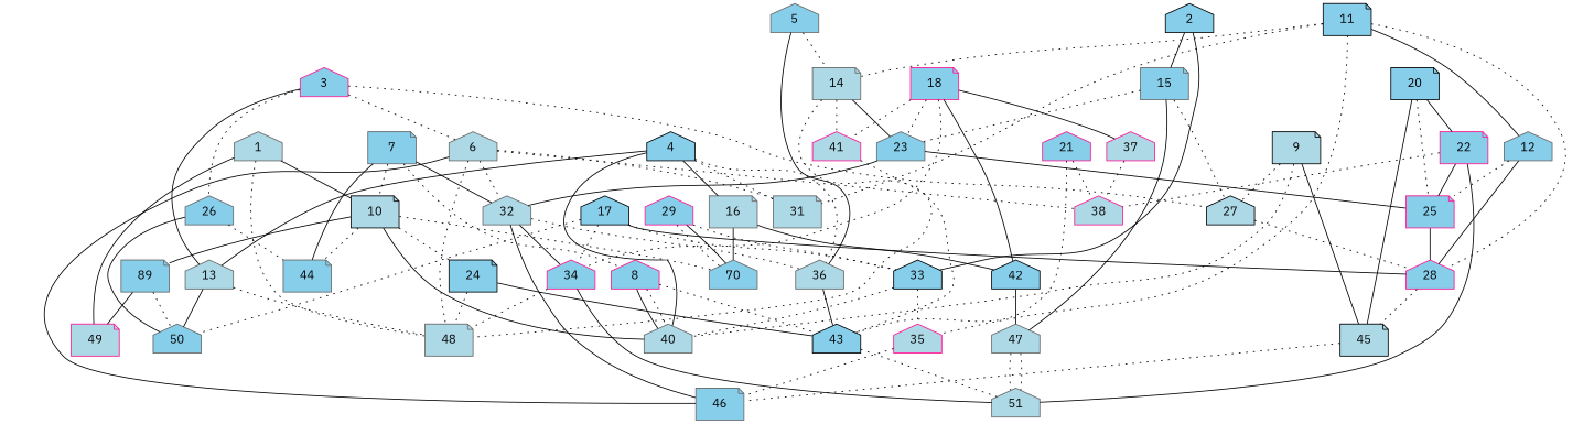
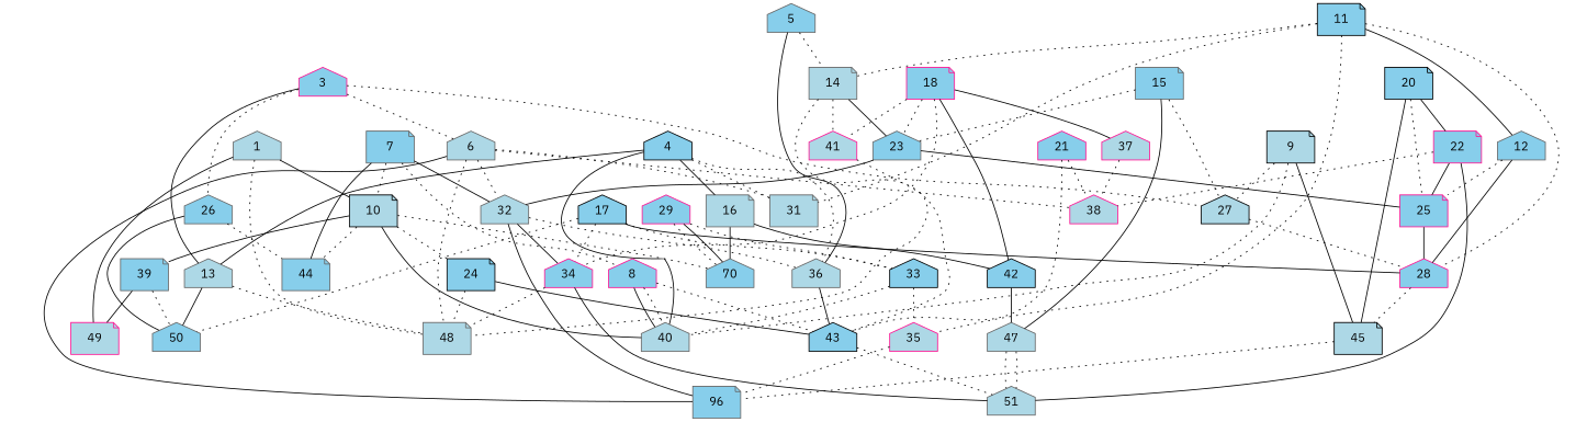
  graph {
    fontname="IBM Plex Sans"
    node [color=gray40 fillcolor=skyblue fontname="IBM Plex Sans" shape=house style=filled]
    edge [fontname="IBM Plex Sans" style=dotted]
    1 [fillcolor=lightblue]
    10 [color=black fillcolor=lightblue shape=note]
    48 [fillcolor=lightblue shape=note]
    49 [color=deeppink fillcolor=lightblue shape=note]
    40 [fillcolor=lightblue]
    44 [shape=note]
    24 [color=black shape=note]
    n8 [label=70]
-   39 [shape=note label=89]
-   2 [color=black]
+   39 [shape=note]
    15 [shape=note]
    33 [color=black]
    27 [color=black fillcolor=lightblue]
    23
    47 [fillcolor=lightblue]
    35 [color=deeppink fillcolor=lightblue]
    3 [color=deeppink]
    6 [fillcolor=lightblue]
    13 [fillcolor=lightblue]
    26
    31 [fillcolor=lightblue shape=note]
    32 [fillcolor=lightblue]
    38 [color=deeppink fillcolor=lightblue]
-   46 [shape=note]
+   46 [shape=note label=96]
    50
    28 [color=deeppink]
    4 [color=black]
    16 [fillcolor=lightblue shape=note]
    36 [fillcolor=lightblue]
    42 [color=black]
    43 [color=black]
    5
    14 [fillcolor=lightblue shape=note]
    41 [color=deeppink fillcolor=lightblue]
    34 [color=deeppink]
    7 [shape=note]
    8 [color=deeppink]
    51 [fillcolor=lightblue]
    9 [color=black fillcolor=lightblue shape=note]
    45 [color=black fillcolor=lightblue shape=note]
    11 [color=black shape=note]
    12
    25 [color=deeppink shape=note]
    17 [color=black]
    18 [color=deeppink shape=note]
    37 [color=deeppink fillcolor=lightblue]
    20 [color=black shape=note]
    22 [color=deeppink shape=note]
    21 [color=deeppink]
    29 [color=deeppink]
    1 -- 10 [style=solid]
    1 -- 48
    1 -- 49 [style=solid]
    10 -- 40 [style=solid]
    10 -- 44
    10 -- 24
    10 -- n8
    10 -- 39 [style=solid]
    24 -- 48
    24 -- 43 [style=solid]
    39 -- 49 [style=solid]
    39 -- 50
-   2 -- 15 [style=solid]
-   2 -- 33 [style=solid]
    15 -- 27
    15 -- 23
    15 -- 47 [style=solid]
    33 -- 40
    33 -- 35
    27 -- 28
    23 -- 32 [style=solid]
    23 -- 25 [style=solid]
    47 -- 51
    47 -- 51
    35 -- 46
    3 -- 27
    3 -- 6
    3 -- 13 [style=solid]
    3 -- 26
    6 -- 48
    6 -- 31
    6 -- 32
    6 -- 38
    6 -- 46 [style=solid]
    13 -- 48
    13 -- 50 [style=solid]
    26 -- 44
    26 -- 50 [style=solid]
    32 -- 46 [style=solid]
    32 -- 36
    32 -- 34 [style=solid]
    28 -- 45
    4 -- 40 [style=solid]
    4 -- 13 [style=solid]
    4 -- 31
    4 -- 16 [style=solid]
    4 -- 36
    16 -- n8 [style=solid]
    16 -- 42 [style=solid]
    36 -- 43 [style=solid]
    42 -- 47 [style=solid]
    43 -- 51
    5 -- 36 [style=solid]
    5 -- 14
    14 -- 23 [style=solid]
    14 -- 43
    14 -- 41
    41 -- 48
    34 -- 48
    34 -- 51 [style=solid]
    7 -- 10
    7 -- 44 [style=solid]
    7 -- 32 [style=solid]
    7 -- 8
    8 -- 40 [style=solid]
    8 -- 40
    8 -- 43
    9 -- 40
    9 -- 27
    9 -- 45 [style=solid]
    45 -- 46
    11 -- 35
    11 -- 31
    11 -- 28
    11 -- 14
    11 -- 12 [style=solid]
    12 -- 28 [style=solid]
    12 -- 25
    25 -- 28 [style=solid]
    17 -- 33
    17 -- 50
    17 -- 28 [style=solid]
    17 -- 34
    18 -- 23
    18 -- 42 [style=solid]
    18 -- 41
    18 -- 34
    18 -- 37 [style=solid]
    37 -- 38
    20 -- 45 [style=solid]
    20 -- 25
    20 -- 22 [style=solid]
    22 -- 38
    22 -- 51 [style=solid]
    22 -- 25 [style=solid]
    21 -- 38
    21 -- 43
    29 -- n8
    29 -- n8 [style=solid]
    29 -- 33
  }
